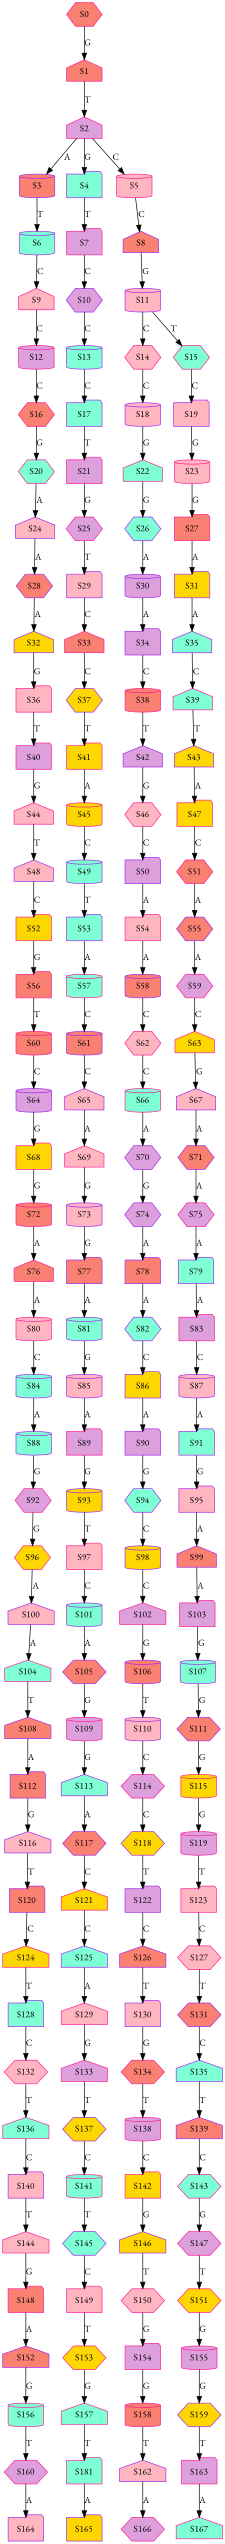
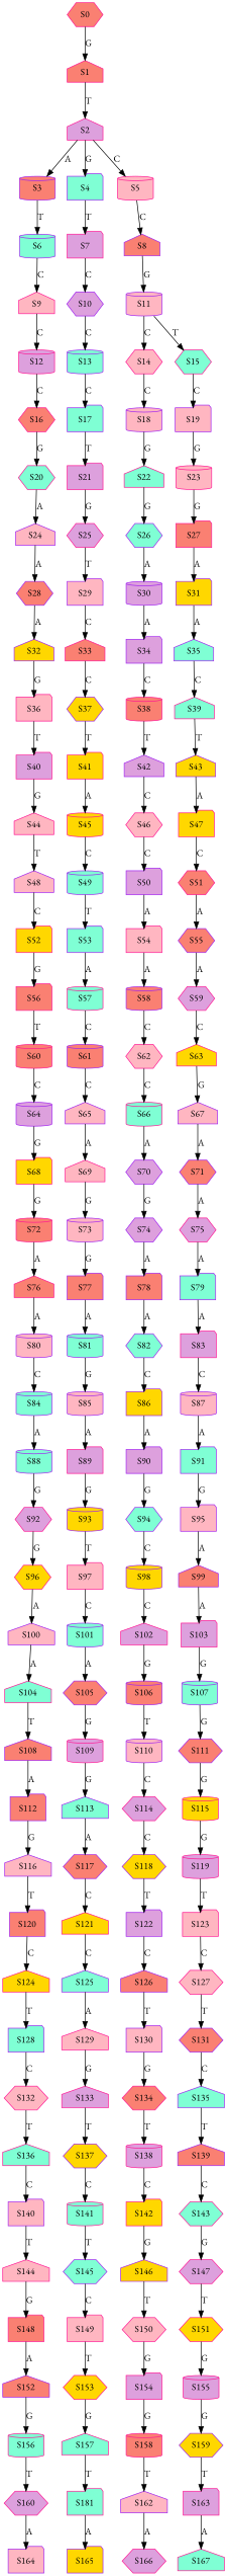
  strict digraph {
    fontname="EB Garamond"
    node [color=deeppink fillcolor=lightpink fontname="EB Garamond" shape=folder style=filled]
    edge [fontname="EB Garamond"]
    S0 [fillcolor=salmon shape=hexagon]
    S1 [fillcolor=salmon shape=house]
    S2 [fillcolor=plum shape=house]
    S3 [color=purple fillcolor=salmon shape=cylinder]
    S4 [color=purple fillcolor=aquamarine]
    S5 [shape=cylinder]
    S6 [color=purple fillcolor=aquamarine shape=cylinder]
    S7 [fillcolor=plum]
    S8 [color=purple fillcolor=salmon shape=house]
    S9 [shape=house]
    S10 [color=purple fillcolor=plum shape=hexagon]
    S11 [color=purple shape=cylinder]
    S12 [fillcolor=plum shape=cylinder]
    S13 [color=purple fillcolor=aquamarine shape=cylinder]
    S14 [shape=hexagon]
    S15 [fillcolor=aquamarine shape=hexagon]
    S16 [fillcolor=salmon shape=hexagon]
    S17 [color=purple fillcolor=aquamarine]
    S18 [color=purple shape=cylinder]
    S19 [color=purple]
    S20 [fillcolor=aquamarine shape=hexagon]
    S21 [fillcolor=plum]
    S22 [fillcolor=aquamarine shape=house]
    S23 [shape=cylinder]
    S24 [color=purple shape=house]
    S25 [fillcolor=plum shape=hexagon]
    S26 [color=purple fillcolor=aquamarine shape=hexagon]
    S27 [fillcolor=salmon]
    S28 [color=purple fillcolor=salmon shape=hexagon]
    S29 [color=purple]
    S30 [color=purple fillcolor=plum shape=cylinder]
    S31 [color=purple fillcolor=gold]
    S32 [color=purple fillcolor=gold shape=house]
    S33 [fillcolor=salmon shape=house]
    S34 [color=purple fillcolor=plum]
    S35 [color=purple fillcolor=aquamarine shape=house]
    S36
    S37 [color=purple fillcolor=gold shape=hexagon]
    S38 [fillcolor=salmon shape=cylinder]
    S39 [fillcolor=aquamarine shape=house]
    S40 [fillcolor=plum]
    S41 [fillcolor=gold]
    S42 [color=purple fillcolor=plum shape=house]
    S43 [color=purple fillcolor=gold shape=house]
    S44 [shape=house]
    S45 [fillcolor=gold shape=cylinder]
    S46 [shape=hexagon]
    S47 [fillcolor=gold]
    S48 [color=purple shape=house]
    S49 [color=purple fillcolor=aquamarine shape=cylinder]
    S50 [color=purple fillcolor=plum]
    S51 [fillcolor=salmon shape=hexagon]
    S52 [fillcolor=gold]
    S53 [color=purple fillcolor=aquamarine]
    S54
    S55 [color=purple fillcolor=salmon shape=hexagon]
    S56 [fillcolor=salmon]
    S57 [fillcolor=aquamarine shape=cylinder]
    S58 [color=purple fillcolor=salmon shape=cylinder]
    S59 [fillcolor=plum shape=hexagon]
    S60 [fillcolor=salmon shape=cylinder]
    S61 [color=purple fillcolor=salmon shape=cylinder]
    S62 [shape=hexagon]
    S63 [fillcolor=gold shape=house]
    S64 [color=purple fillcolor=plum shape=cylinder]
    S65 [color=purple shape=house]
    S66 [fillcolor=aquamarine shape=cylinder]
    S67 [color=purple shape=house]
    S68 [fillcolor=gold]
    S69 [shape=house]
    S70 [color=purple fillcolor=plum shape=hexagon]
    S71 [color=purple fillcolor=salmon shape=hexagon]
    S72 [fillcolor=salmon shape=cylinder]
    S73 [color=purple shape=cylinder]
    S74 [color=purple fillcolor=plum shape=hexagon]
    S75 [fillcolor=plum shape=hexagon]
    S76 [fillcolor=salmon shape=house]
    S77 [color=purple fillcolor=salmon]
    S78 [color=purple fillcolor=salmon]
    S79 [color=purple fillcolor=aquamarine]
-   S80 [shape=cylinder]
+   S80 [color=purple shape=cylinder]
    S81 [color=purple fillcolor=aquamarine shape=cylinder]
    S82 [color=purple fillcolor=aquamarine shape=hexagon]
    S83 [fillcolor=plum]
    S84 [color=purple fillcolor=aquamarine shape=cylinder]
    S85 [color=purple shape=cylinder]
    S86 [color=purple fillcolor=gold]
    S87 [color=purple shape=cylinder]
    S88 [color=purple fillcolor=aquamarine shape=cylinder]
    S89 [fillcolor=plum]
    S90 [color=purple fillcolor=plum]
    S91 [color=purple fillcolor=aquamarine]
    S92 [fillcolor=plum shape=hexagon]
    S93 [color=purple fillcolor=gold shape=cylinder]
    S94 [color=purple fillcolor=aquamarine shape=hexagon]
    S95 [color=purple]
    S96 [fillcolor=gold shape=hexagon]
    S97
    S98 [color=purple fillcolor=gold shape=cylinder]
    S99 [color=purple fillcolor=salmon shape=house]
    S100 [color=purple shape=house]
    S101 [color=purple fillcolor=aquamarine shape=cylinder]
    S102 [fillcolor=plum shape=house]
    S103 [fillcolor=plum]
    S104 [fillcolor=aquamarine shape=house]
    S105 [color=purple fillcolor=salmon shape=hexagon]
    S106 [color=purple fillcolor=salmon shape=cylinder]
    S107 [color=purple fillcolor=aquamarine shape=cylinder]
    S108 [color=purple fillcolor=salmon shape=house]
    S109 [fillcolor=plum shape=cylinder]
    S110 [color=purple shape=cylinder]
    S111 [color=purple fillcolor=salmon shape=hexagon]
    S112 [color=purple fillcolor=salmon]
    S113 [color=purple fillcolor=aquamarine shape=house]
    S114 [fillcolor=plum shape=hexagon]
    S115 [fillcolor=gold shape=cylinder]
    S116 [color=purple shape=house]
    S117 [color=purple fillcolor=salmon shape=hexagon]
    S118 [color=purple fillcolor=gold shape=hexagon]
    S119 [fillcolor=plum shape=cylinder]
    S120 [color=purple fillcolor=salmon]
    S121 [fillcolor=gold shape=house]
    S122 [color=purple fillcolor=plum]
    S123
    S124 [fillcolor=gold shape=house]
    S125 [color=purple fillcolor=aquamarine shape=house]
    S126 [color=purple fillcolor=salmon shape=house]
    S127 [shape=hexagon]
    S128 [color=purple fillcolor=aquamarine]
    S129 [shape=house]
    S130 [color=purple]
    S131 [color=purple fillcolor=salmon shape=hexagon]
    S132 [shape=hexagon]
    S133 [fillcolor=plum shape=house]
    S134 [fillcolor=salmon shape=hexagon]
    S135 [color=purple fillcolor=aquamarine shape=house]
    S136 [fillcolor=aquamarine shape=house]
    S137 [color=purple fillcolor=gold shape=hexagon]
    S138 [fillcolor=plum shape=cylinder]
    S139 [color=purple fillcolor=salmon shape=house]
    S140 [color=purple]
    S141 [fillcolor=aquamarine shape=cylinder]
    S142 [fillcolor=gold]
    S143 [fillcolor=aquamarine shape=hexagon]
    S144 [shape=house]
    S145 [color=purple fillcolor=aquamarine shape=hexagon]
    S146 [color=purple fillcolor=gold shape=house]
    S147 [fillcolor=plum shape=hexagon]
    S148 [fillcolor=salmon]
    S149
    S150 [shape=hexagon]
    S151 [fillcolor=gold shape=hexagon]
    S152 [color=purple fillcolor=salmon shape=house]
    S153 [fillcolor=gold shape=hexagon]
    S154 [fillcolor=plum]
    S155 [fillcolor=plum shape=cylinder]
    S156 [fillcolor=aquamarine shape=cylinder]
    S157 [fillcolor=aquamarine shape=house]
    S158 [fillcolor=salmon shape=cylinder]
    S159 [color=purple fillcolor=gold shape=hexagon]
    S160 [fillcolor=plum shape=hexagon]
    n162 [fillcolor=aquamarine label=S181]
    S162 [color=purple shape=house]
    S163 [fillcolor=plum]
    S164 [color=purple]
    S165 [color=purple fillcolor=gold]
    S166 [fillcolor=plum shape=hexagon]
    S167 [fillcolor=aquamarine shape=house]
    S0 -> S1 [label=G]
    S1 -> S2 [label=T]
    S2 -> S3 [label=A]
    S2 -> S4 [label=G]
    S2 -> S5 [label=C]
    S3 -> S6 [label=T]
    S4 -> S7 [label=T]
    S5 -> S8 [label=C]
    S6 -> S9 [label=C]
    S7 -> S10 [label=C]
    S8 -> S11 [label=G]
    S9 -> S12 [label=C]
    S10 -> S13 [label=C]
    S11 -> S14 [label=C]
    S11 -> S15 [label=T]
    S12 -> S16 [label=C]
    S13 -> S17 [label=C]
    S14 -> S18 [label=C]
    S15 -> S19 [label=C]
    S16 -> S20 [label=G]
    S17 -> S21 [label=T]
    S18 -> S22 [label=G]
    S19 -> S23 [label=G]
    S20 -> S24 [label=A]
    S21 -> S25 [label=G]
    S22 -> S26 [label=G]
    S23 -> S27 [label=G]
    S24 -> S28 [label=A]
    S25 -> S29 [label=T]
    S26 -> S30 [label=A]
    S27 -> S31 [label=A]
    S28 -> S32 [label=A]
    S29 -> S33 [label=C]
    S30 -> S34 [label=A]
    S31 -> S35 [label=A]
    S32 -> S36 [label=G]
    S33 -> S37 [label=C]
    S34 -> S38 [label=C]
    S35 -> S39 [label=C]
    S36 -> S40 [label=T]
    S37 -> S41 [label=T]
    S38 -> S42 [label=T]
    S39 -> S43 [label=T]
    S40 -> S44 [label=G]
    S41 -> S45 [label=A]
-   S42 -> S46 [label=G]
+   S42 -> S46 [label=C]
    S43 -> S47 [label=A]
    S44 -> S48 [label=T]
    S45 -> S49 [label=C]
    S46 -> S50 [label=C]
    S47 -> S51 [label=C]
    S48 -> S52 [label=C]
    S49 -> S53 [label=T]
    S50 -> S54 [label=A]
    S51 -> S55 [label=A]
    S52 -> S56 [label=G]
    S53 -> S57 [label=A]
    S54 -> S58 [label=A]
    S55 -> S59 [label=A]
    S56 -> S60 [label=T]
    S57 -> S61 [label=C]
    S58 -> S62 [label=C]
    S59 -> S63 [label=C]
    S60 -> S64 [label=C]
    S61 -> S65 [label=C]
    S62 -> S66 [label=C]
    S63 -> S67 [label=G]
    S64 -> S68 [label=G]
    S65 -> S69 [label=A]
    S66 -> S70 [label=A]
    S67 -> S71 [label=A]
    S68 -> S72 [label=G]
    S69 -> S73 [label=G]
    S70 -> S74 [label=G]
    S71 -> S75 [label=A]
    S72 -> S76 [label=A]
    S73 -> S77 [label=G]
    S74 -> S78 [label=A]
    S75 -> S79 [label=A]
    S76 -> S80 [label=A]
    S77 -> S81 [label=A]
    S78 -> S82 [label=A]
    S79 -> S83 [label=A]
    S80 -> S84 [label=C]
    S81 -> S85 [label=G]
    S82 -> S86 [label=C]
    S83 -> S87 [label=C]
    S84 -> S88 [label=A]
    S85 -> S89 [label=A]
    S86 -> S90 [label=A]
    S87 -> S91 [label=A]
    S88 -> S92 [label=G]
    S89 -> S93 [label=G]
    S90 -> S94 [label=G]
    S91 -> S95 [label=G]
    S92 -> S96 [label=G]
    S93 -> S97 [label=T]
    S94 -> S98 [label=C]
    S95 -> S99 [label=A]
    S96 -> S100 [label=A]
    S97 -> S101 [label=C]
    S98 -> S102 [label=C]
    S99 -> S103 [label=A]
    S100 -> S104 [label=A]
    S101 -> S105 [label=A]
    S102 -> S106 [label=G]
    S103 -> S107 [label=G]
    S104 -> S108 [label=T]
    S105 -> S109 [label=G]
    S106 -> S110 [label=T]
    S107 -> S111 [label=G]
    S108 -> S112 [label=A]
    S109 -> S113 [label=G]
    S110 -> S114 [label=C]
    S111 -> S115 [label=G]
    S112 -> S116 [label=G]
    S113 -> S117 [label=A]
    S114 -> S118 [label=C]
    S115 -> S119 [label=G]
    S116 -> S120 [label=T]
    S117 -> S121 [label=C]
    S118 -> S122 [label=T]
    S119 -> S123 [label=T]
    S120 -> S124 [label=C]
    S121 -> S125 [label=C]
    S122 -> S126 [label=C]
    S123 -> S127 [label=C]
    S124 -> S128 [label=T]
    S125 -> S129 [label=A]
    S126 -> S130 [label=T]
    S127 -> S131 [label=T]
    S128 -> S132 [label=C]
    S129 -> S133 [label=G]
    S130 -> S134 [label=G]
    S131 -> S135 [label=C]
    S132 -> S136 [label=T]
    S133 -> S137 [label=T]
    S134 -> S138 [label=T]
    S135 -> S139 [label=T]
    S136 -> S140 [label=C]
    S137 -> S141 [label=C]
    S138 -> S142 [label=C]
    S139 -> S143 [label=C]
    S140 -> S144 [label=T]
    S141 -> S145 [label=T]
    S142 -> S146 [label=G]
    S143 -> S147 [label=G]
    S144 -> S148 [label=G]
    S145 -> S149 [label=C]
    S146 -> S150 [label=T]
    S147 -> S151 [label=T]
    S148 -> S152 [label=A]
    S149 -> S153 [label=T]
    S150 -> S154 [label=G]
    S151 -> S155 [label=G]
    S152 -> S156 [label=G]
    S153 -> S157 [label=G]
    S154 -> S158 [label=G]
    S155 -> S159 [label=G]
    S156 -> S160 [label=T]
    S157 -> n162 [label=T]
    S158 -> S162 [label=T]
    S159 -> S163 [label=T]
    S160 -> S164 [label=A]
    n162 -> S165 [label=A]
    S162 -> S166 [label=A]
    S163 -> S167 [label=A]
  }
